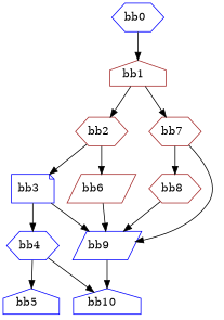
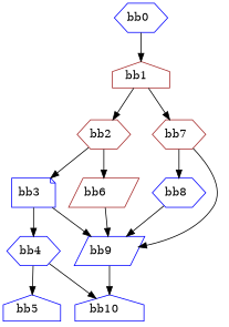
  digraph {
    node [color=blue shape=hexagon]
    n1 [label="bb0\l"]
    n2 [color=brown label="bb1\l" shape=house]
    n3 [color=brown label="bb2\l"]
    n4 [color=brown label="bb7\l"]
-   n5 [color=brown label="bb8\l"]
+   n5 [label="bb8\l"]
    n6 [label="bb9\l" shape=parallelogram]
    n7 [label="bb3\l" shape=note]
    n8 [color=brown label="bb6\l" shape=parallelogram]
    n9 [label="bb4\l"]
    n10 [label="bb5\l" shape=house]
    n11 [label="bb10\l" shape=house]
    n1 -> n2
    n2 -> n3
    n2 -> n4
    n3 -> n7
    n3 -> n8
    n4 -> n5
    n4 -> n6
    n5 -> n6
    n6 -> n11
    n7 -> n6
    n7 -> n9
    n8 -> n6
    n9 -> n10
    n9 -> n11
  }
